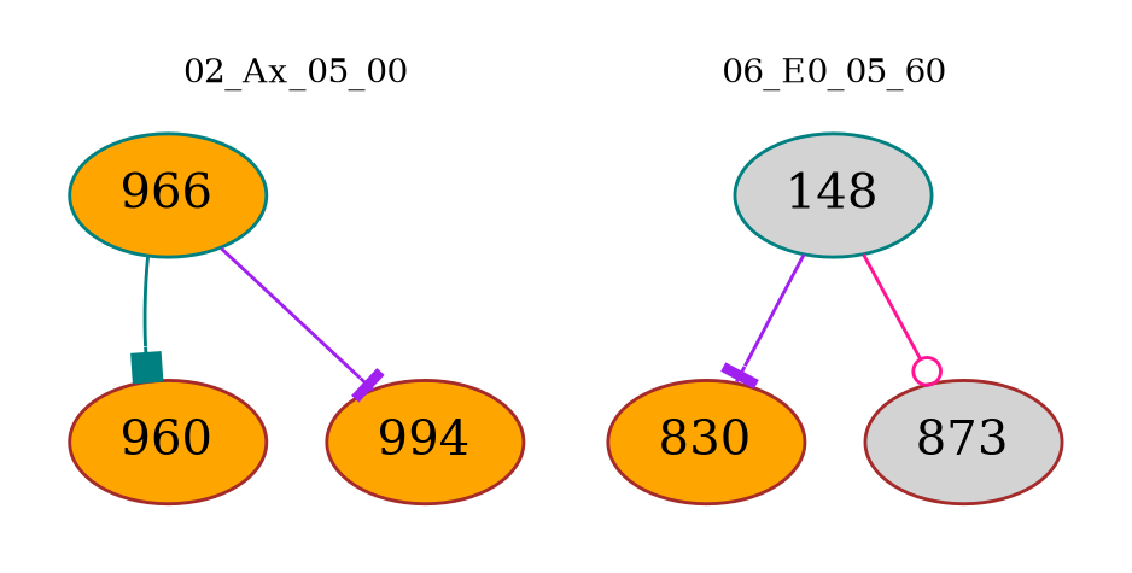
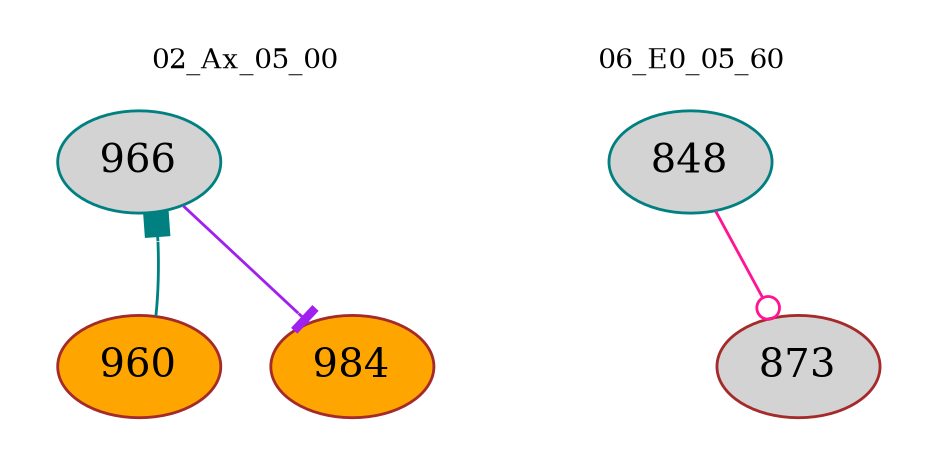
  digraph {
    node [color=brown fillcolor=orange style=filled]
    edge [arrowhead=tee color=purple]
-   n1 [color=teal label=966]
+   n1 [color=teal fillcolor=lightgrey label=966]
    n2 [label=960]
-   n3 [label=994]
-   n4 [color=teal fillcolor=lightgrey label=148]
-   n5 [label=830]
+   n3 [label=984]
+   n4 [color=teal fillcolor=lightgrey label=848]
    n6 [fillcolor=lightgrey label=873]
    subgraph cluster_1 {
      color=white
      fontsize=10
      label="02_Ax_05_00"
      n1
      n2
      n3
    }
    subgraph cluster_2 {
      color=white
      fontsize=10
      label="06_E0_05_60"
      n4
-     n5
      n6
    }
-   n1 -> n2 [arrowhead=box color=teal]
+   n2 -> n1 [arrowhead=box color=teal]
    n1 -> n3
-   n4 -> n5
    n4 -> n6 [arrowhead=odot color=deeppink]
  }
